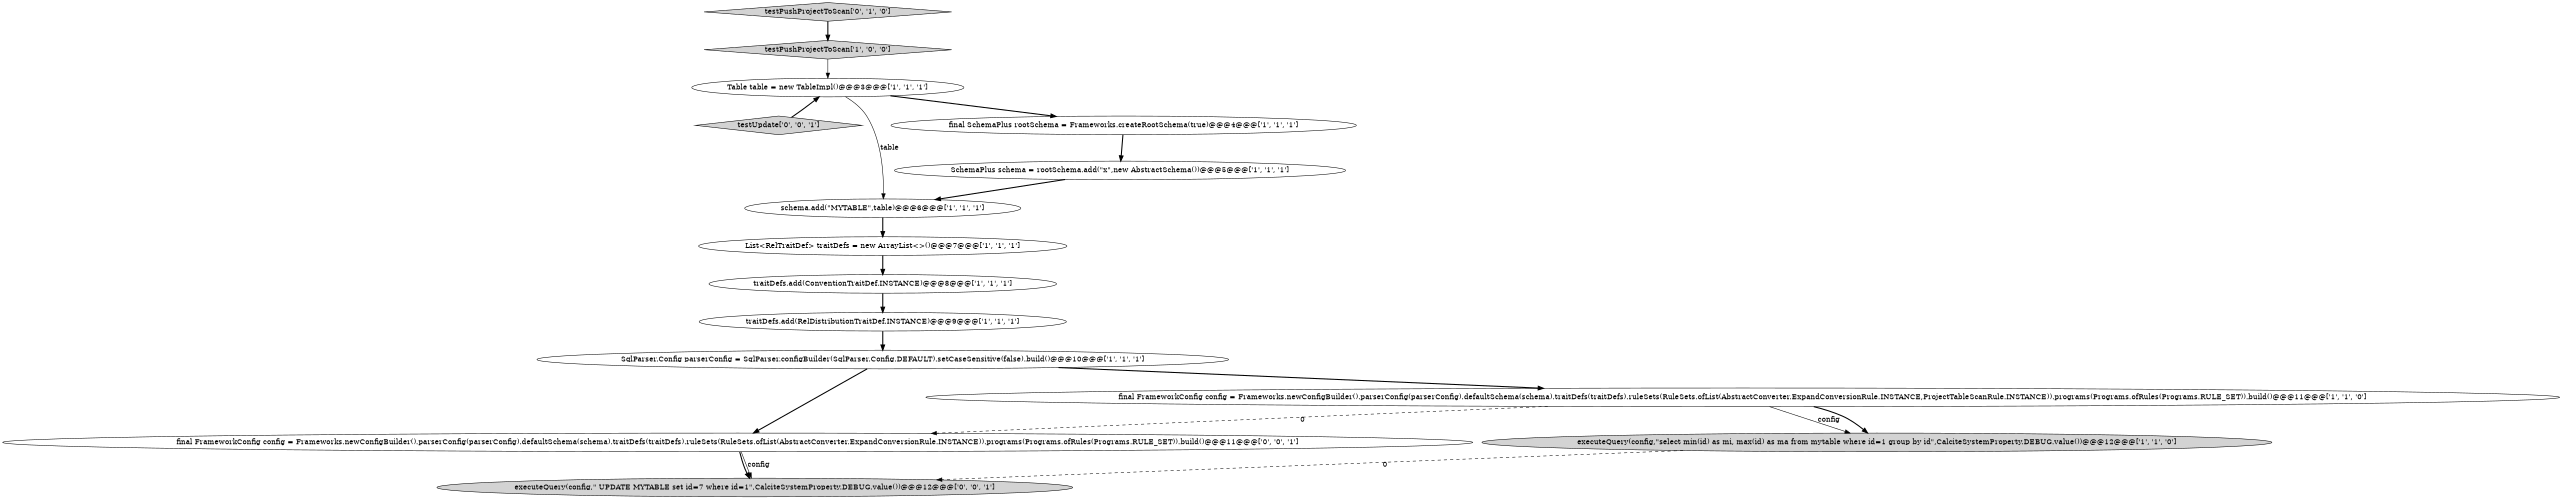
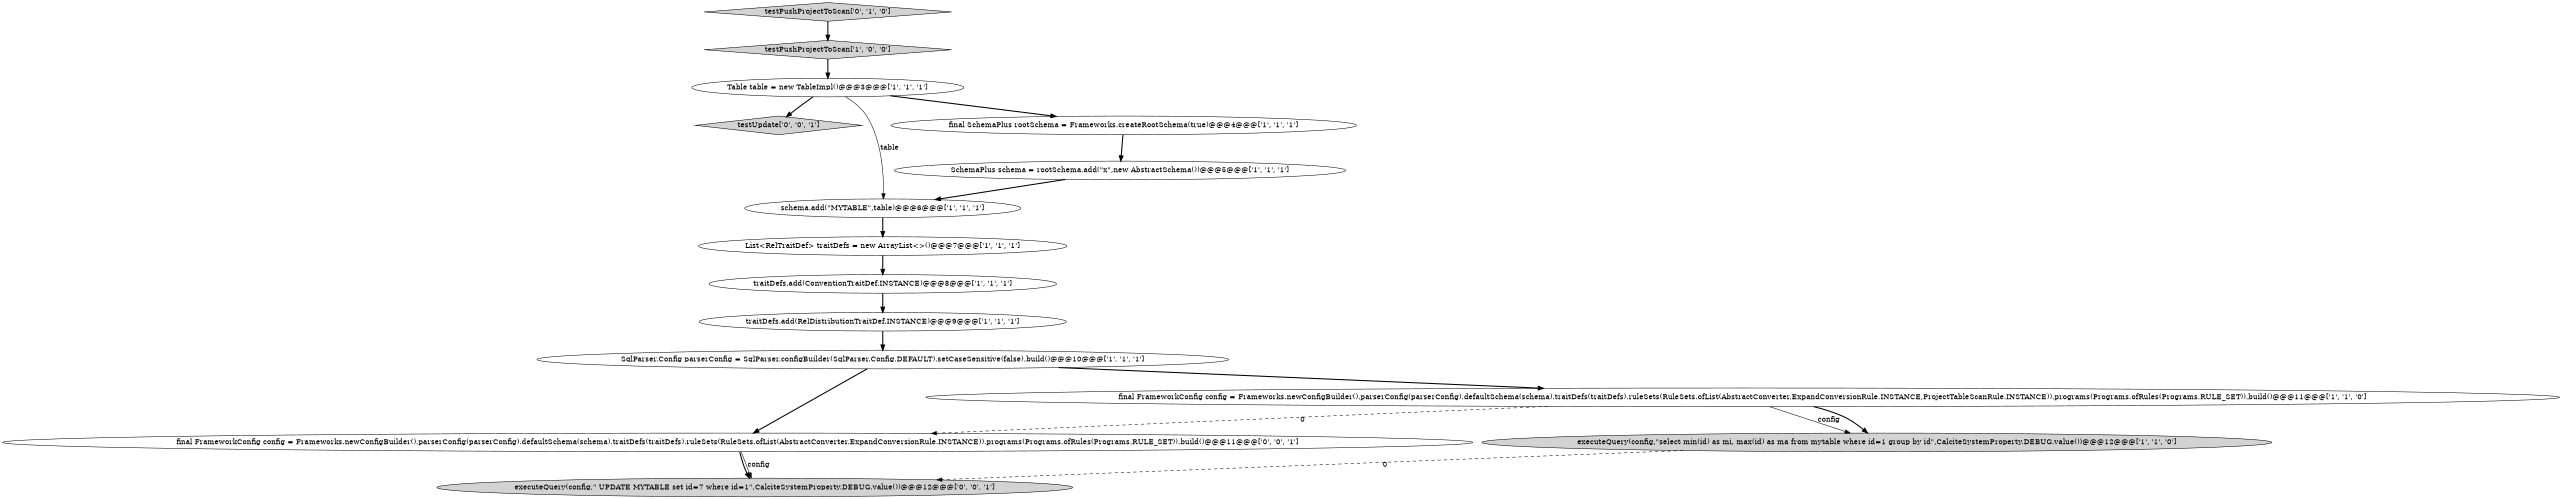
  digraph {
    node [fillcolor=white shape=ellipse style=filled]
    edge [style=bold]
    n1 [label="traitDefs.add(ConventionTraitDef.INSTANCE)@@@8@@@['1', '1', '1']"]
    n2 [label="traitDefs.add(RelDistributionTraitDef.INSTANCE)@@@9@@@['1', '1', '1']"]
    n3 [label="SqlParser.Config parserConfig = SqlParser.configBuilder(SqlParser.Config.DEFAULT).setCaseSensitive(false).build()@@@10@@@['1', '1', '1']"]
    n4 [label="final FrameworkConfig config = Frameworks.newConfigBuilder().parserConfig(parserConfig).defaultSchema(schema).traitDefs(traitDefs).ruleSets(RuleSets.ofList(AbstractConverter.ExpandConversionRule.INSTANCE)).programs(Programs.ofRules(Programs.RULE_SET)).build()@@@11@@@['0', '0', '1']"]
    n5 [fillcolor=lightgray label="executeQuery(config,\" UPDATE MYTABLE set id=7 where id=1\",CalciteSystemProperty.DEBUG.value())@@@12@@@['0', '0', '1']"]
    n6 [fillcolor=lightgray label="testUpdate['0', '0', '1']" shape=diamond]
    n7 [label="Table table = new TableImpl()@@@3@@@['1', '1', '1']"]
    n8 [label="schema.add(\"MYTABLE\",table)@@@6@@@['1', '1', '1']"]
    n9 [label="final SchemaPlus rootSchema = Frameworks.createRootSchema(true)@@@4@@@['1', '1', '1']"]
    n10 [label="List<RelTraitDef> traitDefs = new ArrayList<>()@@@7@@@['1', '1', '1']"]
    n11 [label="SchemaPlus schema = rootSchema.add(\"x\",new AbstractSchema())@@@5@@@['1', '1', '1']"]
    n12 [label="final FrameworkConfig config = Frameworks.newConfigBuilder().parserConfig(parserConfig).defaultSchema(schema).traitDefs(traitDefs).ruleSets(RuleSets.ofList(AbstractConverter.ExpandConversionRule.INSTANCE,ProjectTableScanRule.INSTANCE)).programs(Programs.ofRules(Programs.RULE_SET)).build()@@@11@@@['1', '1', '0']"]
    n13 [fillcolor=lightgray label="executeQuery(config,\"select min(id) as mi, max(id) as ma from mytable where id=1 group by id\",CalciteSystemProperty.DEBUG.value())@@@12@@@['1', '1', '0']"]
    n14 [fillcolor=lightgray label="testPushProjectToScan['1', '0', '0']" shape=diamond]
    n15 [fillcolor=lightgray label="testPushProjectToScan['0', '1', '0']" shape=diamond]
    n1 -> n2
    n2 -> n3
    n3 -> n4
    n3 -> n12
    n4 -> n5
    n4 -> n5 [label=config style=solid]
-   n6 -> n7
+   n7 -> n6
    n7 -> n8 [label=table style=solid]
    n7 -> n9
    n8 -> n10
    n9 -> n11
    n10 -> n1
    n11 -> n8
    n12 -> n4 [label=0 style=dashed]
    n12 -> n13 [label=config style=solid]
    n12 -> n13
    n13 -> n5 [label=0 style=dashed]
-   n14 -> n7 [style=solid]
+   n14 -> n7
    n15 -> n14
  }
